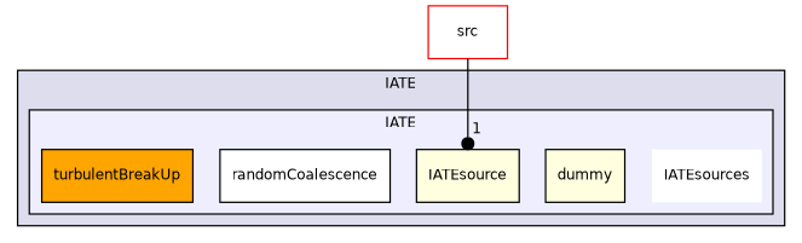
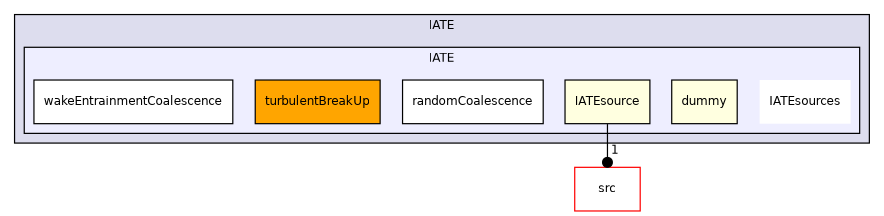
  digraph {
    compound=true
    node [fontname=Helvetica fontsize=10 shape=box style=filled fillcolor=white color=black]
    n1 [label=IATEsources shape=plaintext color=""]
    n2 [fillcolor=lightyellow label=dummy]
    n3 [fillcolor=lightyellow label=IATEsource]
    n4 [label=randomCoalescence]
    n5 [fillcolor=orange label=turbulentBreakUp]
+   n6 [label=wakeEntrainmentCoalescence]
    n7 [color=red label=src]
    subgraph cluster_1 {
      bgcolor="#ddddee"
      fontname=Helvetica
      fontsize=10
      label=IATE
      pencolor=black
      subgraph cluster_2 {
        bgcolor="#eeeeff"
        fontname=Helvetica
        fontsize=10
        pencolor=black
        n1
        n2
        n3
        n4
        n5
+       n6
      }
    }
-   n7 -> n3 [headlabel=1 labeldistance=1.5 labelfontname=Helvetica labelfontsize=10 arrowhead=dot]
+   n3 -> n7 [headlabel=1 labeldistance=1.5 labelfontname=Helvetica labelfontsize=10 arrowhead=dot]
  }
